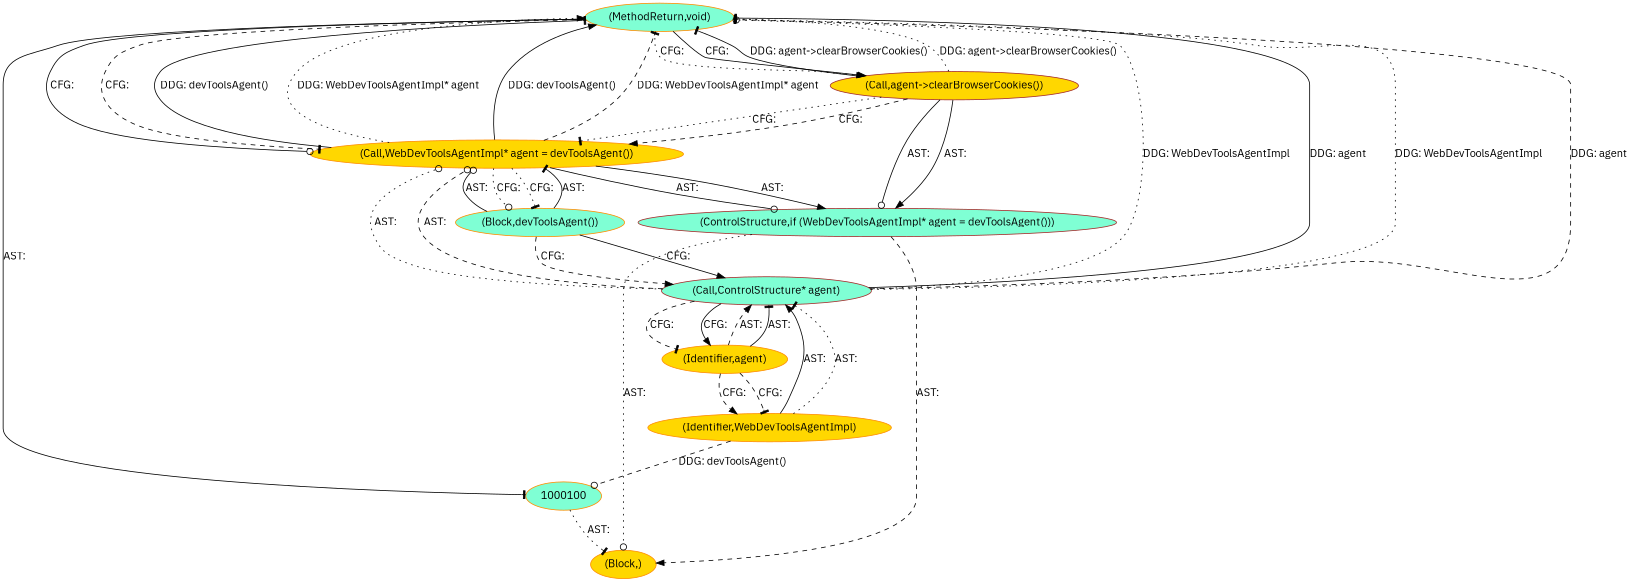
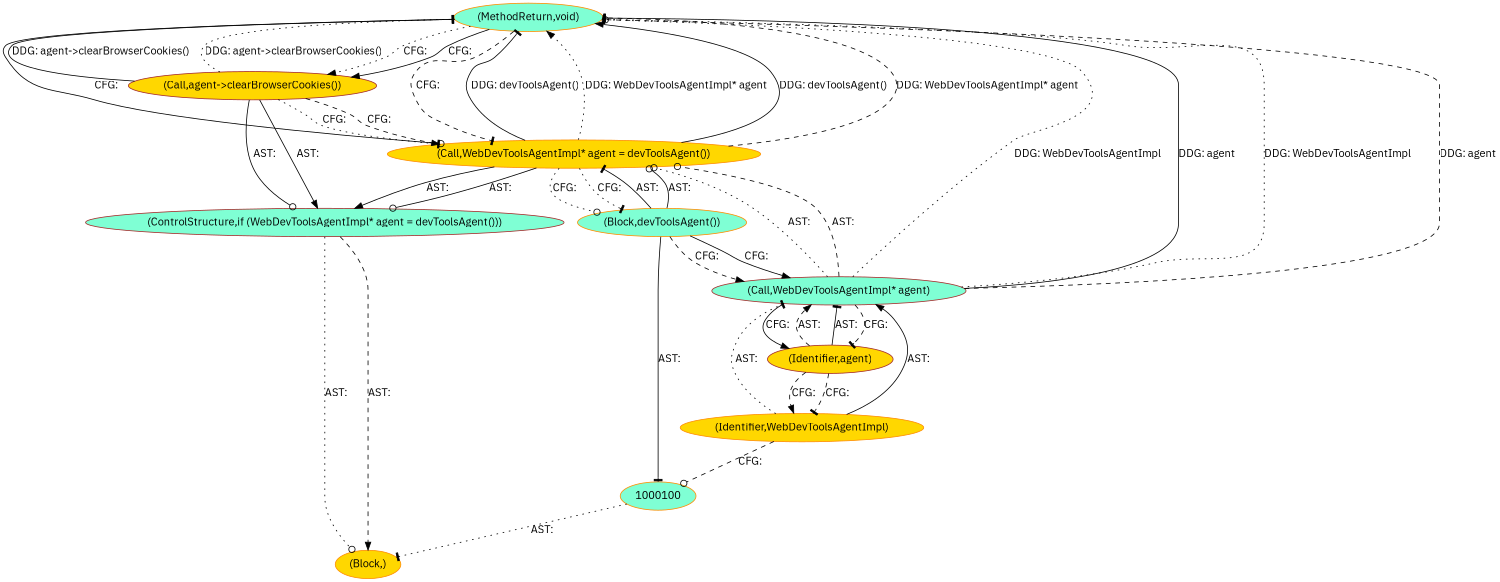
  digraph {
    fontname="IBM Plex Sans"
    node [color=darkorange fillcolor=aquamarine fontname="IBM Plex Sans" style=filled]
    edge [arrowhead=tee fontname="IBM Plex Sans" style=solid]
    n1 [label="(MethodReturn,void)"]
    n2 [fillcolor=gold label="(Call,WebDevToolsAgentImpl* agent = devToolsAgent())"]
    n3 [color=brown fillcolor=gold label="(Call,agent->clearBrowserCookies())"]
    1000100
    n5 [label="(Block,devToolsAgent())"]
    n6 [color=brown label="(ControlStructure,if (WebDevToolsAgentImpl* agent = devToolsAgent()))"]
    n7 [fillcolor=gold label="(Block,)"]
-   n8 [fillcolor=gold label="(Identifier,agent)"]
-   n9 [color=brown label="(Call,ControlStructure* agent)"]
+   n8 [color=brown fillcolor=gold label="(Identifier,agent)"]
+   n9 [color=brown label="(Call,WebDevToolsAgentImpl* agent)"]
    n10 [fillcolor=gold label="(Identifier,WebDevToolsAgentImpl)"]
    n1 -> n2 [arrowhead=odot label="CFG: "]
    n1 -> n2 [label="CFG: " style=dashed]
    n1 -> n3 [arrowhead=normal label="CFG: " style=dotted]
    n1 -> n3 [arrowhead=normal label="CFG: "]
-   n1 -> 1000100 [label="AST: "]
+   n5 -> 1000100 [label="AST: "]
    n2 -> n1 [label="DDG: devToolsAgent()"]
    n2 -> n1 [arrowhead=normal label="DDG: WebDevToolsAgentImpl* agent" style=dotted]
    n2 -> n1 [arrowhead=normal label="DDG: devToolsAgent()"]
    n2 -> n1 [label="DDG: WebDevToolsAgentImpl* agent" style=dashed]
    n2 -> n5 [arrowhead=odot label="CFG: " style=dotted]
    n2 -> n5 [label="CFG: " style=dotted]
    n2 -> n6 [arrowhead=normal label="AST: "]
    n2 -> n6 [arrowhead=odot label="AST: "]
    n3 -> n1 [label="DDG: agent->clearBrowserCookies()"]
    n3 -> n1 [label="DDG: agent->clearBrowserCookies()" style=dotted]
    n3 -> n2 [label="CFG: " style=dotted]
    n3 -> n2 [arrowhead=normal label="CFG: " style=dashed]
    n3 -> n6 [arrowhead=odot label="AST: "]
    n3 -> n6 [arrowhead=normal label="AST: "]
    1000100 -> n7 [label="AST: " style=dotted]
    n5 -> n2 [label="AST: "]
    n5 -> n2 [arrowhead=odot label="AST: "]
    n5 -> n9 [arrowhead=normal label="CFG: " style=dashed]
    n5 -> n9 [arrowhead=normal label="CFG: "]
    n6 -> n7 [arrowhead=odot label="AST: " style=dotted]
    n6 -> n7 [arrowhead=normal label="AST: " style=dashed]
    n8 -> n9 [arrowhead=normal label="AST: " style=dashed]
    n8 -> n9 [label="AST: "]
    n8 -> n10 [label="CFG: " style=dashed]
    n8 -> n10 [arrowhead=normal label="CFG: " style=dashed]
    n9 -> n1 [arrowhead=odot label="DDG: WebDevToolsAgentImpl" style=dotted]
    n9 -> n1 [label="DDG: agent"]
    n9 -> n1 [label="DDG: WebDevToolsAgentImpl" style=dotted]
    n9 -> n1 [label="DDG: agent" style=dashed]
    n9 -> n2 [arrowhead=odot label="AST: " style=dotted]
    n9 -> n2 [arrowhead=odot label="AST: " style=dashed]
    n9 -> n8 [label="CFG: " style=dashed]
    n9 -> n8 [arrowhead=normal label="CFG: "]
-   n10 -> 1000100 [arrowhead=odot label="DDG: devToolsAgent()" style=dashed]
+   n10 -> 1000100 [arrowhead=odot label="CFG: " style=dashed]
    n10 -> n9 [arrowhead=normal label="AST: "]
    n10 -> n9 [label="AST: " style=dotted]
  }
